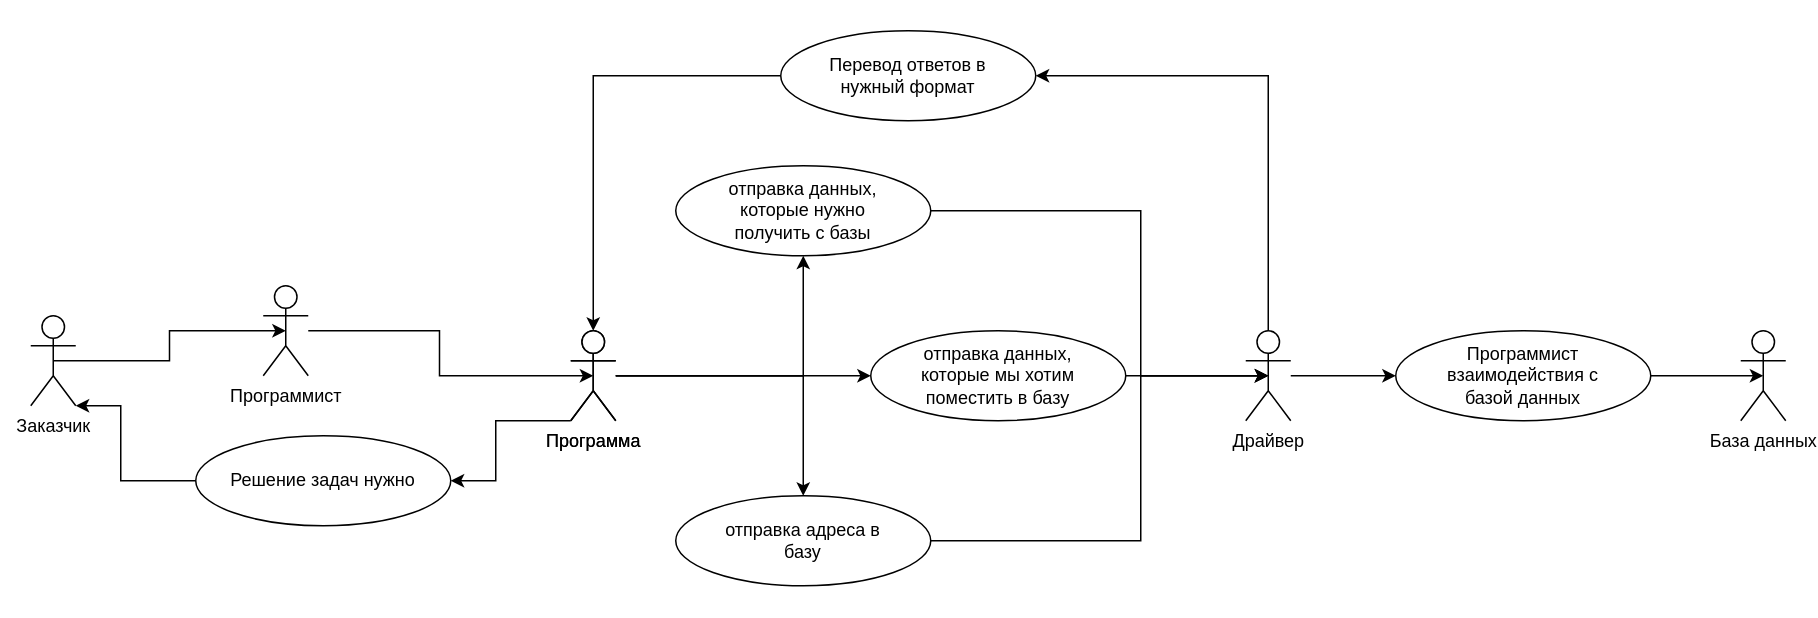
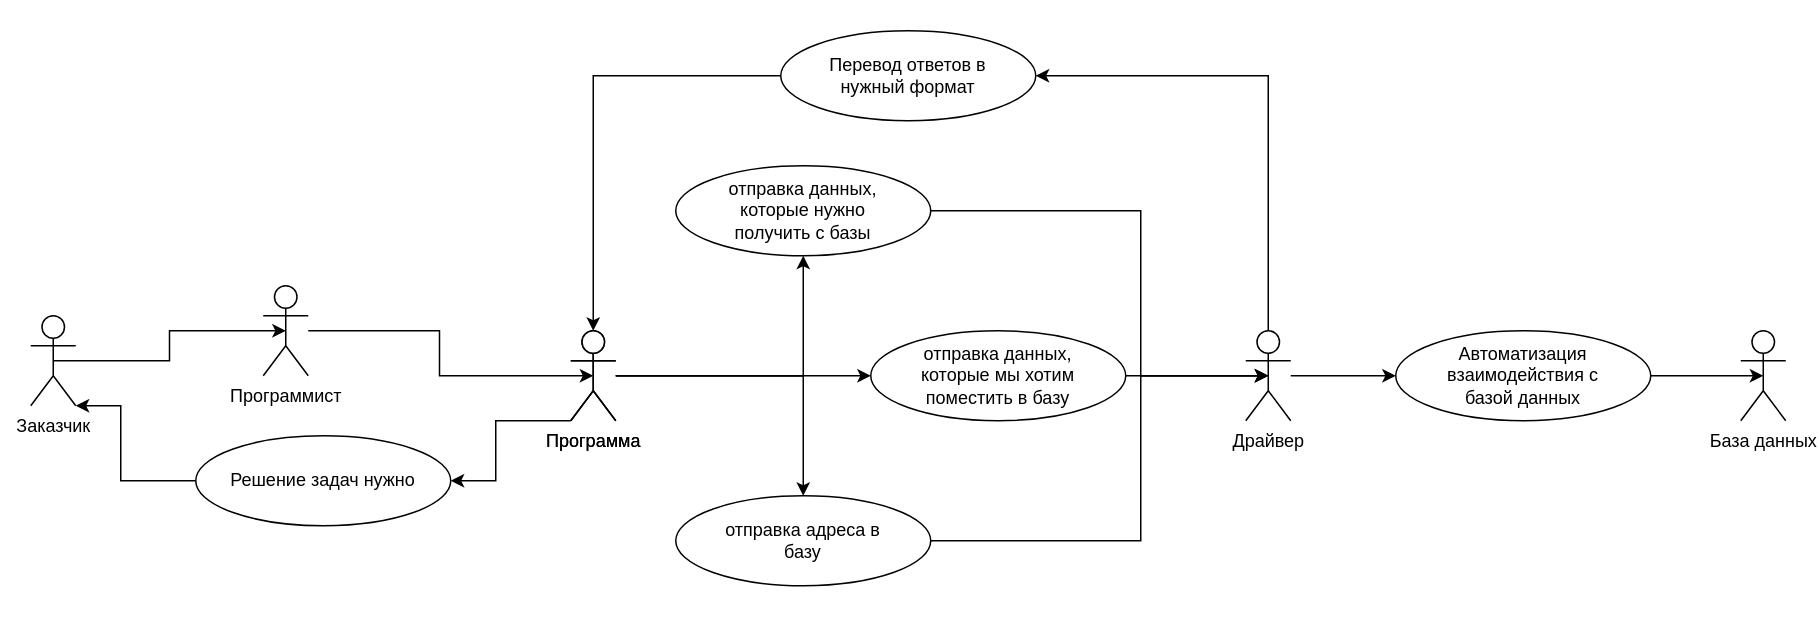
  <mxCell id="0" />
  <mxCell id="1" parent="0" />
  <mxCell id="2" value="Заказчик" style="shape=umlActor;verticalLabelPosition=bottom;verticalAlign=top;html=1;outlineConnect=0;" parent="1" vertex="1"><mxGeometry x="20" y="210" width="30" height="60" as="geometry" /></mxCell>
  <mxCell id="3" value="Программист" style="shape=umlActor;verticalLabelPosition=bottom;verticalAlign=top;html=1;outlineConnect=0;" parent="1" vertex="1"><mxGeometry x="175" y="190" width="30" height="60" as="geometry" /></mxCell>
  <mxCell id="4" style="edgeStyle=orthogonalEdgeStyle;rounded=0;orthogonalLoop=1;jettySize=auto;html=1;exitX=0;exitY=1;exitDx=0;exitDy=0;exitPerimeter=0;entryX=1;entryY=0.5;entryDx=0;entryDy=0;" parent="1" source="5" target="13" edge="1"><mxGeometry relative="1" as="geometry"><Array as="points"><mxPoint x="330" y="280" /><mxPoint x="330" y="320" /></Array></mxGeometry></mxCell>
  <mxCell id="5" value="Программа" style="shape=umlActor;verticalLabelPosition=bottom;verticalAlign=top;html=1;outlineConnect=0;" parent="1" vertex="1"><mxGeometry x="380" y="220" width="30" height="60" as="geometry" /></mxCell>
  <mxCell id="6" value="База данных" style="shape=umlActor;verticalLabelPosition=bottom;verticalAlign=top;html=1;outlineConnect=0;" parent="1" vertex="1"><mxGeometry x="1160" y="220" width="30" height="60" as="geometry" /></mxCell>
  <mxCell id="7" style="edgeStyle=orthogonalEdgeStyle;rounded=0;orthogonalLoop=1;jettySize=auto;html=1;entryX=0;entryY=0.5;entryDx=0;entryDy=0;" parent="1" source="9" target="17" edge="1"><mxGeometry relative="1" as="geometry"><mxPoint x="920" y="250" as="targetPoint" /></mxGeometry></mxCell>
  <mxCell id="8" style="edgeStyle=orthogonalEdgeStyle;rounded=0;orthogonalLoop=1;jettySize=auto;html=1;entryX=1;entryY=0.5;entryDx=0;entryDy=0;" edge="1" parent="1" source="9" target="37"><mxGeometry relative="1" as="geometry"><Array as="points"><mxPoint x="845" y="50" /></Array></mxGeometry></mxCell>
  <mxCell id="9" value="Драйвер" style="shape=umlActor;verticalLabelPosition=bottom;verticalAlign=top;html=1;outlineConnect=0;" parent="1" vertex="1"><mxGeometry x="830" y="220" width="30" height="60" as="geometry" /></mxCell>
  <mxCell id="10" style="edgeStyle=orthogonalEdgeStyle;rounded=0;orthogonalLoop=1;jettySize=auto;html=1;entryX=0.5;entryY=0.5;entryDx=0;entryDy=0;entryPerimeter=0;exitX=0.5;exitY=0.5;exitDx=0;exitDy=0;exitPerimeter=0;" parent="1" source="2" target="3" edge="1"><mxGeometry relative="1" as="geometry" /></mxCell>
  <mxCell id="11" style="edgeStyle=orthogonalEdgeStyle;rounded=0;orthogonalLoop=1;jettySize=auto;html=1;entryX=0.5;entryY=0.5;entryDx=0;entryDy=0;entryPerimeter=0;" parent="1" source="3" target="5" edge="1"><mxGeometry relative="1" as="geometry" /></mxCell>
  <mxCell id="12" value="" style="group" parent="1" vertex="1" connectable="0"><mxGeometry x="130" y="290" width="170" height="60" as="geometry" /></mxCell>
  <mxCell id="13" value="" style="ellipse;whiteSpace=wrap;html=1;verticalAlign=top;" parent="12" vertex="1"><mxGeometry width="170" height="60" as="geometry" /></mxCell>
  <mxCell id="14" value="Решение задач нужно" style="text;html=1;align=center;verticalAlign=middle;whiteSpace=wrap;rounded=0;" parent="12" vertex="1"><mxGeometry x="21.25" y="12" width="127.5" height="36" as="geometry" /></mxCell>
  <mxCell id="15" style="edgeStyle=orthogonalEdgeStyle;rounded=0;orthogonalLoop=1;jettySize=auto;html=1;entryX=1;entryY=1;entryDx=0;entryDy=0;entryPerimeter=0;" parent="1" source="13" target="2" edge="1"><mxGeometry relative="1" as="geometry"><Array as="points"><mxPoint x="80" y="320" /><mxPoint x="80" y="270" /></Array></mxGeometry></mxCell>
  <mxCell id="16" value="" style="group" parent="1" vertex="1" connectable="0"><mxGeometry x="930" y="220" width="170" height="60" as="geometry" /></mxCell>
  <mxCell id="17" value="" style="ellipse;whiteSpace=wrap;html=1;verticalAlign=top;" parent="16" vertex="1"><mxGeometry width="170" height="60" as="geometry" /></mxCell>
- <mxCell id="18" value="Программист взаимодействия с базой данных" style="text;html=1;align=center;verticalAlign=middle;whiteSpace=wrap;rounded=0;" parent="16" vertex="1"><mxGeometry x="21.25" y="12" width="127.5" height="36" as="geometry" /></mxCell>
+ <mxCell id="18" value="Автоматизация взаимодействия с базой данных" style="text;html=1;align=center;verticalAlign=middle;whiteSpace=wrap;rounded=0;" parent="16" vertex="1"><mxGeometry x="21.25" y="12" width="127.5" height="36" as="geometry" /></mxCell>
  <mxCell id="19" style="edgeStyle=orthogonalEdgeStyle;rounded=0;orthogonalLoop=1;jettySize=auto;html=1;entryX=0.5;entryY=0.5;entryDx=0;entryDy=0;entryPerimeter=0;" parent="1" source="17" target="6" edge="1"><mxGeometry relative="1" as="geometry" /></mxCell>
  <mxCell id="20" value="" style="edgeStyle=orthogonalEdgeStyle;rounded=0;orthogonalLoop=1;jettySize=auto;html=1;" edge="1" parent="1" source="23" target="25"><mxGeometry relative="1" as="geometry" /></mxCell>
  <mxCell id="21" style="edgeStyle=orthogonalEdgeStyle;rounded=0;orthogonalLoop=1;jettySize=auto;html=1;entryX=0.5;entryY=1;entryDx=0;entryDy=0;" edge="1" parent="1" source="23" target="31"><mxGeometry relative="1" as="geometry" /></mxCell>
  <mxCell id="22" style="edgeStyle=orthogonalEdgeStyle;rounded=0;orthogonalLoop=1;jettySize=auto;html=1;entryX=0;entryY=0.5;entryDx=0;entryDy=0;" edge="1" parent="1" source="23" target="28"><mxGeometry relative="1" as="geometry" /></mxCell>
  <mxCell id="23" value="Программа" style="shape=umlActor;verticalLabelPosition=bottom;verticalAlign=top;html=1;outlineConnect=0;" vertex="1" parent="1"><mxGeometry x="380" y="220" width="30" height="60" as="geometry" /></mxCell>
  <mxCell id="24" value="" style="group" vertex="1" connectable="0" parent="1"><mxGeometry x="450" y="330" width="170" height="60" as="geometry" /></mxCell>
  <mxCell id="25" value="" style="ellipse;whiteSpace=wrap;html=1;verticalAlign=top;" vertex="1" parent="24"><mxGeometry width="170" height="60" as="geometry" /></mxCell>
  <mxCell id="26" value="отправка адреса в базу" style="text;html=1;align=center;verticalAlign=middle;whiteSpace=wrap;rounded=0;" vertex="1" parent="24"><mxGeometry x="21.25" y="12" width="127.5" height="36" as="geometry" /></mxCell>
  <mxCell id="27" value="" style="group" vertex="1" connectable="0" parent="1"><mxGeometry x="580" y="220" width="170" height="60" as="geometry" /></mxCell>
  <mxCell id="28" value="" style="ellipse;whiteSpace=wrap;html=1;verticalAlign=top;" vertex="1" parent="27"><mxGeometry width="170" height="60" as="geometry" /></mxCell>
  <mxCell id="29" value="отправка данных, которые мы хотим поместить в базу" style="text;html=1;align=center;verticalAlign=middle;whiteSpace=wrap;rounded=0;" vertex="1" parent="27"><mxGeometry x="21.25" y="12" width="127.5" height="36" as="geometry" /></mxCell>
  <mxCell id="30" value="" style="group" vertex="1" connectable="0" parent="1"><mxGeometry x="450" y="110" width="170" height="60" as="geometry" /></mxCell>
  <mxCell id="31" value="" style="ellipse;whiteSpace=wrap;html=1;verticalAlign=top;" vertex="1" parent="30"><mxGeometry width="170" height="60" as="geometry" /></mxCell>
  <mxCell id="32" value="отправка данных, которые нужно получить с базы" style="text;html=1;align=center;verticalAlign=middle;whiteSpace=wrap;rounded=0;" vertex="1" parent="30"><mxGeometry x="21.25" y="12" width="127.5" height="36" as="geometry" /></mxCell>
  <mxCell id="33" style="edgeStyle=orthogonalEdgeStyle;rounded=0;orthogonalLoop=1;jettySize=auto;html=1;entryX=0.5;entryY=0.5;entryDx=0;entryDy=0;entryPerimeter=0;" edge="1" parent="1" source="31" target="9"><mxGeometry relative="1" as="geometry"><Array as="points"><mxPoint x="760" y="140" /><mxPoint x="760" y="250" /></Array></mxGeometry></mxCell>
  <mxCell id="34" style="edgeStyle=orthogonalEdgeStyle;rounded=0;orthogonalLoop=1;jettySize=auto;html=1;entryX=0.5;entryY=0.5;entryDx=0;entryDy=0;entryPerimeter=0;" edge="1" parent="1" source="28" target="9"><mxGeometry relative="1" as="geometry" /></mxCell>
  <mxCell id="35" style="edgeStyle=orthogonalEdgeStyle;rounded=0;orthogonalLoop=1;jettySize=auto;html=1;entryX=0.5;entryY=0.5;entryDx=0;entryDy=0;entryPerimeter=0;" edge="1" parent="1" source="25" target="9"><mxGeometry relative="1" as="geometry"><Array as="points"><mxPoint x="760" y="360" /><mxPoint x="760" y="250" /></Array></mxGeometry></mxCell>
  <mxCell id="36" value="" style="group" vertex="1" connectable="0" parent="1"><mxGeometry x="520" y="20" width="170" height="60" as="geometry" /></mxCell>
  <mxCell id="37" value="" style="ellipse;whiteSpace=wrap;html=1;verticalAlign=top;" vertex="1" parent="36"><mxGeometry width="170" height="60" as="geometry" /></mxCell>
  <mxCell id="38" value="Перевод ответов в нужный формат" style="text;html=1;align=center;verticalAlign=middle;whiteSpace=wrap;rounded=0;" vertex="1" parent="36"><mxGeometry x="21.25" y="12" width="127.5" height="36" as="geometry" /></mxCell>
  <mxCell id="39" style="edgeStyle=orthogonalEdgeStyle;rounded=0;orthogonalLoop=1;jettySize=auto;html=1;entryX=0.5;entryY=0;entryDx=0;entryDy=0;entryPerimeter=0;" edge="1" parent="1" source="37" target="23"><mxGeometry relative="1" as="geometry" /></mxCell>
